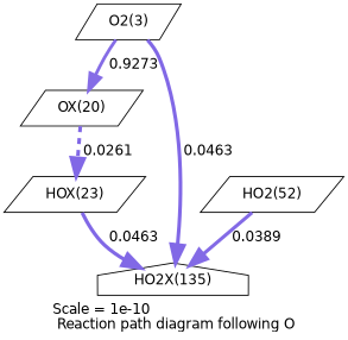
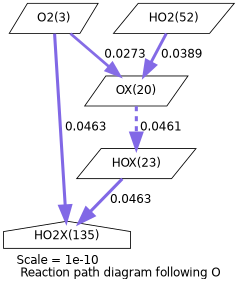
  digraph {
    fontname=Helvetica
    label="Scale = 1e-10\l Reaction path diagram following O"
    node [fontname=Helvetica shape=parallelogram]
    edge [arrowsize=1.84 color="0.7, 0.546, 0.9" fontname=Helvetica penwidth=3.68 style=bold]
    n1 [label="O2(3)"]
    n2 [label="OX(20)"]
    n3 [label="HO2X(135)" shape=house]
    n4 [label="HOX(23)"]
    n5 [label="HO2(52)"]
-   n1 -> n2 [arrowsize=1.64 color="0.7, 0.527, 0.9" label=" 0.9273" penwidth=3.28 style=solid]
+   n1 -> n2 [arrowsize=1.64 color="0.7, 0.527, 0.9" label=" 0.0273" penwidth=3.28 style=solid]
    n1 -> n3 [label=" 0.0463"]
-   n2 -> n4 [label=" 0.0261" style=dashed]
+   n2 -> n4 [label=" 0.0461" style=dashed]
    n4 -> n3 [label=" 0.0463"]
-   n5 -> n3 [arrowsize=1.77 color="0.7, 0.539, 0.9" label=" 0.0389" penwidth=3.55]
+   n5 -> n2 [arrowsize=1.77 color="0.7, 0.539, 0.9" label=" 0.0389" penwidth=3.55]
  }
